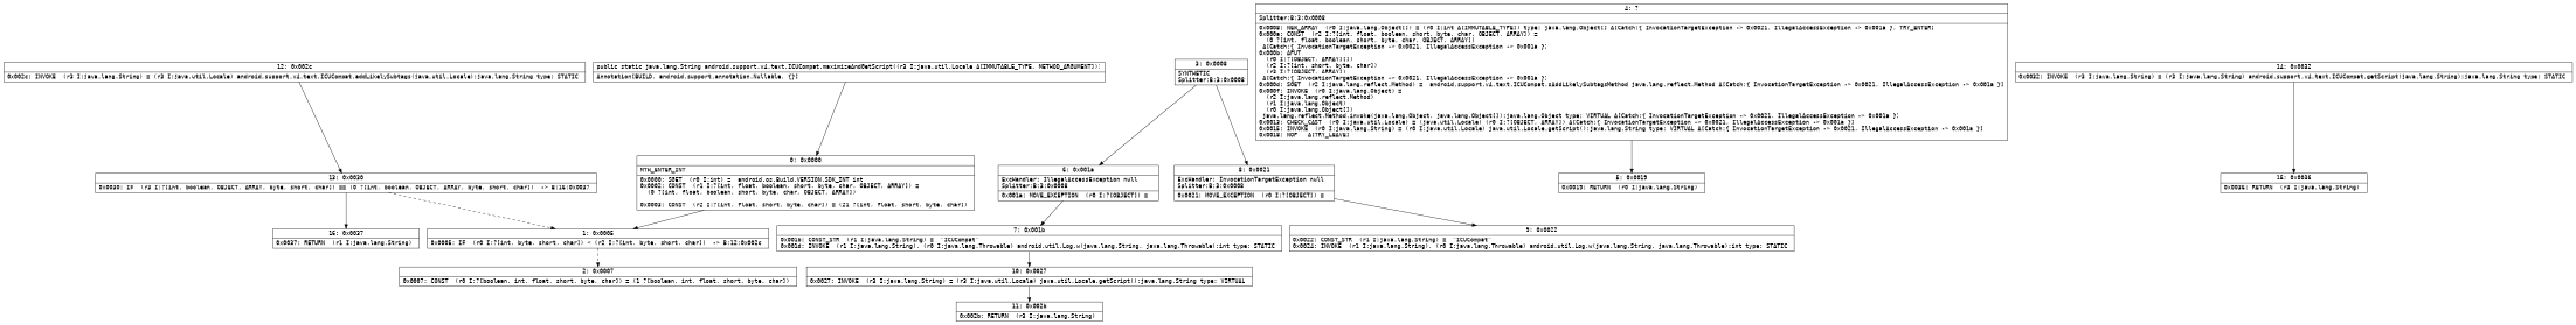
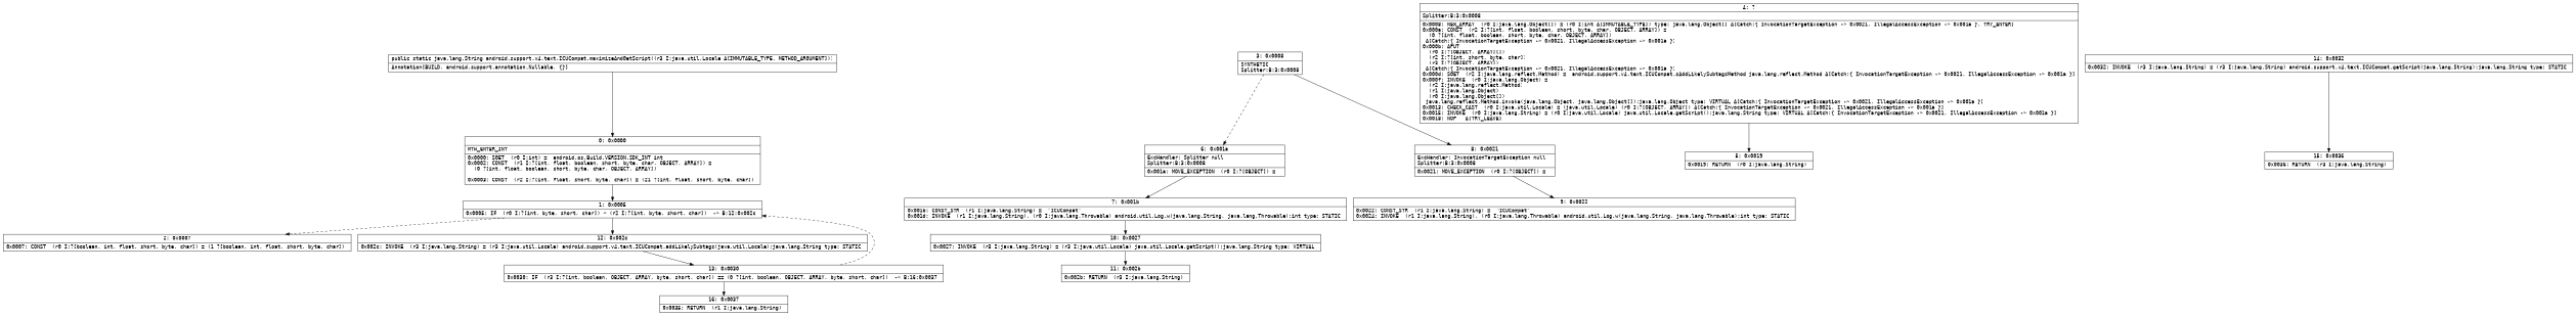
  digraph {
    fontname="DejaVu Sans Mono"
    node [fontname="DejaVu Sans Mono" shape=record]
    edge [fontname="DejaVu Sans Mono"]
    n1 [label="{0\:\ 0x0000|MTH_ENTER_INT\l|0x0000: SGET  (r0 I:int) =  android.os.Build.VERSION.SDK_INT int \l0x0002: CONST  (r1 I:?[int, float, boolean, short, byte, char, OBJECT, ARRAY]) = \l  (0 ?[int, float, boolean, short, byte, char, OBJECT, ARRAY])\l \l0x0003: CONST  (r2 I:?[int, float, short, byte, char]) = (21 ?[int, float, short, byte, char]) \l}"]
    n2 [label="{1\:\ 0x0005|0x0005: IF  (r0 I:?[int, byte, short, char]) \< (r2 I:?[int, byte, short, char])  \-\> B:12:0x002c \l}"]
    n3 [label="{2\:\ 0x0007|0x0007: CONST  (r0 I:?[boolean, int, float, short, byte, char]) = (1 ?[boolean, int, float, short, byte, char]) \l}"]
    n4 [label="{12\:\ 0x002c|0x002c: INVOKE  (r3 I:java.lang.String) = (r3 I:java.util.Locale) android.support.v4.text.ICUCompat.addLikelySubtags(java.util.Locale):java.lang.String type: STATIC \l}"]
    n5 [label="{13\:\ 0x0030|0x0030: IF  (r3 I:?[int, boolean, OBJECT, ARRAY, byte, short, char]) == (0 ?[int, boolean, OBJECT, ARRAY, byte, short, char])  \-\> B:16:0x0037 \l}"]
    n6 [label="{3\:\ 0x0008|SYNTHETIC\lSplitter:B:3:0x0008\l}"]
-   n7 [label="{6\:\ 0x001a|ExcHandler: IllegalAccessException null\lSplitter:B:3:0x0008\l|0x001a: MOVE_EXCEPTION  (r0 I:?[OBJECT]) =  \l}"]
+   n7 [label="{6\:\ 0x001a|ExcHandler: Splitter null\lSplitter:B:3:0x0008\l|0x001a: MOVE_EXCEPTION  (r0 I:?[OBJECT]) =  \l}"]
    n8 [label="{8\:\ 0x0021|ExcHandler: InvocationTargetException null\lSplitter:B:3:0x0008\l|0x0021: MOVE_EXCEPTION  (r0 I:?[OBJECT]) =  \l}"]
    n9 [label="{4\:\ ?|Splitter:B:3:0x0008\l|0x0008: NEW_ARRAY  (r0 I:java.lang.Object[]) = (r0 I:int A[IMMUTABLE_TYPE]) type: java.lang.Object[] A[Catch:\{ InvocationTargetException \-\> 0x0021, IllegalAccessException \-\> 0x001a \}, TRY_ENTER]\l0x000a: CONST  (r2 I:?[int, float, boolean, short, byte, char, OBJECT, ARRAY]) = \l  (0 ?[int, float, boolean, short, byte, char, OBJECT, ARRAY])\l A[Catch:\{ InvocationTargetException \-\> 0x0021, IllegalAccessException \-\> 0x001a \}]\l0x000b: APUT  \l  (r0 I:?[OBJECT, ARRAY][])\l  (r2 I:?[int, short, byte, char])\l  (r3 I:?[OBJECT, ARRAY])\l A[Catch:\{ InvocationTargetException \-\> 0x0021, IllegalAccessException \-\> 0x001a \}]\l0x000d: SGET  (r2 I:java.lang.reflect.Method) =  android.support.v4.text.ICUCompat.sAddLikelySubtagsMethod java.lang.reflect.Method A[Catch:\{ InvocationTargetException \-\> 0x0021, IllegalAccessException \-\> 0x001a \}]\l0x000f: INVOKE  (r0 I:java.lang.Object) = \l  (r2 I:java.lang.reflect.Method)\l  (r1 I:java.lang.Object)\l  (r0 I:java.lang.Object[])\l java.lang.reflect.Method.invoke(java.lang.Object, java.lang.Object[]):java.lang.Object type: VIRTUAL A[Catch:\{ InvocationTargetException \-\> 0x0021, IllegalAccessException \-\> 0x001a \}]\l0x0013: CHECK_CAST  (r0 I:java.util.Locale) = (java.util.Locale) (r0 I:?[OBJECT, ARRAY]) A[Catch:\{ InvocationTargetException \-\> 0x0021, IllegalAccessException \-\> 0x001a \}]\l0x0015: INVOKE  (r0 I:java.lang.String) = (r0 I:java.util.Locale) java.util.Locale.getScript():java.lang.String type: VIRTUAL A[Catch:\{ InvocationTargetException \-\> 0x0021, IllegalAccessException \-\> 0x001a \}]\l0x0018: NOP   A[TRY_LEAVE]\l}"]
    n10 [label="{5\:\ 0x0019|0x0019: RETURN  (r0 I:java.lang.String) \l}"]
    n11 [label="{7\:\ 0x001b|0x001b: CONST_STR  (r1 I:java.lang.String) =  \"ICUCompat\" \l0x001d: INVOKE  (r1 I:java.lang.String), (r0 I:java.lang.Throwable) android.util.Log.w(java.lang.String, java.lang.Throwable):int type: STATIC \l}"]
    n12 [label="{9\:\ 0x0022|0x0022: CONST_STR  (r1 I:java.lang.String) =  \"ICUCompat\" \l0x0024: INVOKE  (r1 I:java.lang.String), (r0 I:java.lang.Throwable) android.util.Log.w(java.lang.String, java.lang.Throwable):int type: STATIC \l}"]
    n13 [label="{10\:\ 0x0027|0x0027: INVOKE  (r3 I:java.lang.String) = (r3 I:java.util.Locale) java.util.Locale.getScript():java.lang.String type: VIRTUAL \l}"]
    n14 [label="{11\:\ 0x002b|0x002b: RETURN  (r3 I:java.lang.String) \l}"]
-   n15 [label="{16\:\ 0x0037|0x0037: RETURN  (r1 I:java.lang.String) \l}"]
+   n15 [label="{16\:\ 0x0037|0x0035: RETURN  (r1 I:java.lang.String) \l}"]
    n16 [label="{14\:\ 0x0032|0x0032: INVOKE  (r3 I:java.lang.String) = (r3 I:java.lang.String) android.support.v4.text.ICUCompat.getScript(java.lang.String):java.lang.String type: STATIC \l}"]
    n17 [label="{15\:\ 0x0036|0x0036: RETURN  (r3 I:java.lang.String) \l}"]
    n18 [label="{public static java.lang.String android.support.v4.text.ICUCompat.maximizeAndGetScript((r3 I:java.util.Locale A[IMMUTABLE_TYPE, METHOD_ARGUMENT]))  | Annotation[BUILD, android.support.annotation.Nullable, \{\}]\l}"]
    n1 -> n2
    n2 -> n3 [style=dashed]
+   n2 -> n4
    n4 -> n5
    n5 -> n2 [style=dashed]
    n5 -> n15
-   n6 -> n7
+   n6 -> n7 [style=dashed]
    n6 -> n8
    n7 -> n11
    n8 -> n12
    n9 -> n10
    n11 -> n13
    n13 -> n14
    n16 -> n17
    n18 -> n1
  }
